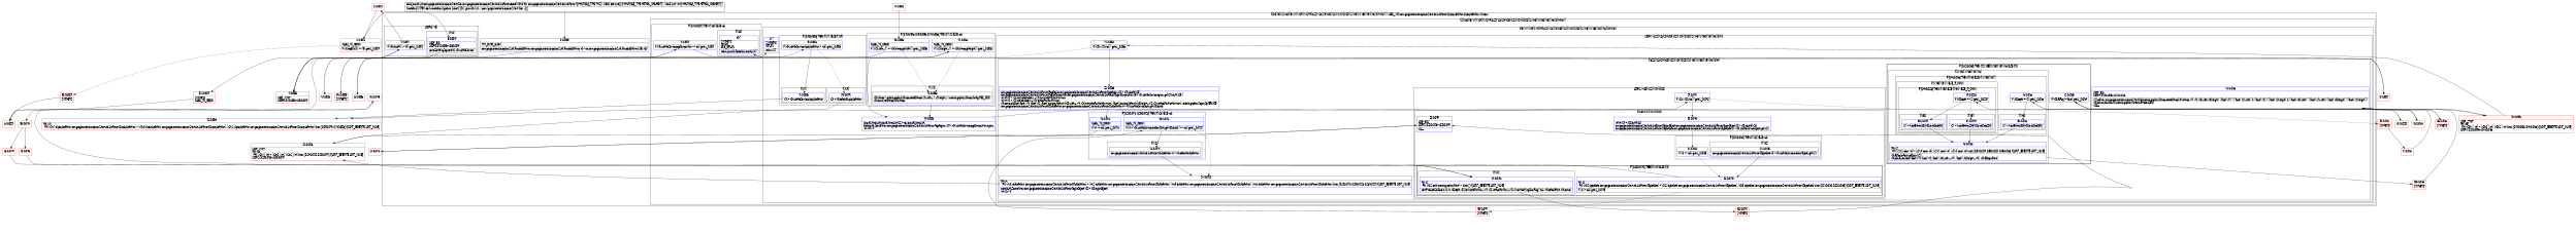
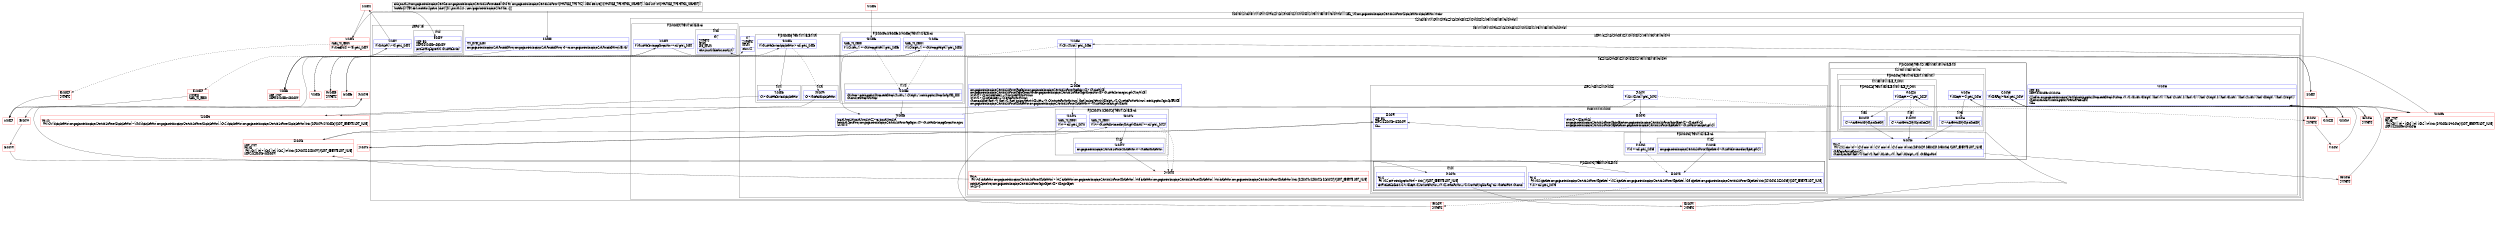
  digraph {
    fontname="Patrick Hand"
    node [color=blue fontname="Patrick Hand" shape=record]
    edge [fontname="Patrick Hand"]
    n1 [label="{5\:\ 0x001f|LOOP_END\lLOOP:0: B:1:0x000b\-\>B:5:0x001f\l|parseSubtitlingSegment(r0, r34.subtitleService)\l}"]
    n2 [label="{2\:\ 0x0011|if (r0.bitsLeft() \>= 48) goto L_0x0013\l}"]
    n3 [label="{60\:\ ?|SYNTHETIC\lRETURN\lORIG_RETURN\l|return java.util.Collections.emptyList()\l}"]
    n4 [label="{7\:\ 0x002f|if (r34.subtitleService.pageComposition == null) goto L_0x0031\l}"]
    n5 [label="{11\:\ 0x003e|r24 = r34.subtitleService.displayDefinition\l}"]
    n6 [label="{39\:\ 0x0194|r24 = r34.defaultDisplayDefinition\l}"]
    n7 [label="{10\:\ 0x003c|if (r34.subtitleService.displayDefinition != null) goto L_0x003e\l}"]
    n8 [label="{18\:\ 0x006c|r34.bitmap = android.graphics.Bitmap.createBitmap(r24.width + 1, r24.height + 1, android.graphics.Bitmap.Config.ARGB_8888)\lr34.canvas.setBitmap(r34.bitmap)\l}"]
    n9 [label="{15\:\ 0x005a|ADDED_TO_REGION\l|if ((r24.width + 1) == r34.bitmap.getWidth()) goto L_0x005c\l}"]
    n10 [label="{17\:\ 0x006a|ADDED_TO_REGION\l|if ((r24.height + 1) == r34.bitmap.getHeight()) goto L_0x008d\l}"]
    n11 [label="{32\:\ 0x0165|com.google.android.exoplayer2.text.dvb.DvbParser$ObjectData r3 = r34.subtitleService.ancillaryObjects.get(r27)\l}"]
    n12 [label="{31\:\ 0x0163|if (r3 == null) goto L_0x0165\l}"]
    n13 [label="{37\:\ 0x017a|PHI: r8 \l  PHI: (r8v2 'paint' android.graphics.Paint) =  binds: [] A[DONT_GENERATE, DONT_INLINE]\l|paintPixelDataSubBlocks(r3, r4, r30.depth, r32.horizontalPosition + r17, r32.verticalPosition + r18, r3.nonModifyingColorFlag ? null : r34.defaultPaint, r34.canvas)\l}"]
    n14 [label="{33\:\ 0x0173|PHI: r3 \l  PHI: (r3v3 'objectData' com.google.android.exoplayer2.text.dvb.DvbParser$ObjectData) = (r3v2 'objectData' com.google.android.exoplayer2.text.dvb.DvbParser$ObjectData), (r3v5 'objectData' com.google.android.exoplayer2.text.dvb.DvbParser$ObjectData) binds: [B:31:0x0163, B:32:0x0165] A[DONT_GENERATE, DONT_INLINE]\l|if (r3 != null) goto L_0x0175\l}"]
    n15 [label="{30\:\ 0x0143|int int r27 = r33.keyAt(r26)\lcom.google.android.exoplayer2.text.dvb.DvbParser$RegionObject com.google.android.exoplayer2.text.dvb.DvbParser.RegionObject r32 = r33.valueAt(r26)\lcom.google.android.exoplayer2.text.dvb.DvbParser$ObjectData com.google.android.exoplayer2.text.dvb.DvbParser.ObjectData r3 = r34.subtitleService.objects.get(r27)\l}"]
    n16 [label="{38\:\ 0x0191|LOOP_END\lLOOP:2: B:28:0x013b\-\>B:38:0x0191\l|r26++\l}"]
    n17 [label="{29\:\ 0x0141|if (r26 \< r33.size()) goto L_0x0143\l}"]
    n18 [label="{26\:\ 0x012f|com.google.android.exoplayer2.text.dvb.DvbParser$ClutDefinition r4 = r34.defaultClutDefinition\l}"]
    n19 [label="{23\:\ 0x011b|ADDED_TO_REGION\l|if (r4 == null) goto L_0x011d\l}"]
    n20 [label="{25\:\ 0x012d|ADDED_TO_REGION\l|if ((r4 = r34.subtitleService.ancillaryCluts.get(r30.clutId)) == null) goto L_0x012f\l}"]
    n21 [label="{45\:\ 0x01ae|r21 = r4.clutEntries8Bit[r30.pixelCode8Bit]\l}"]
    n22 [label="{50\:\ 0x023f|r21 = r4.clutEntries4Bit[r30.pixelCode4Bit]\l}"]
    n23 [label="{51\:\ 0x0249|r21 = r4.clutEntries2Bit[r30.pixelCode2Bit]\l}"]
    n24 [label="{49\:\ 0x023d|if (r30.depth == 2) goto L_0x023f\l}"]
    n25 [label="{44\:\ 0x01ac|if (r30.depth == 3) goto L_0x01ae\l}"]
    n26 [label="{46\:\ 0x01b6|PHI: r21 \l  PHI: (r21v2 'color' int) = (r21v0 'color' int), (r21v1 'color' int), (r21v3 'color' int) binds: [B:51:0x0249, B:50:0x023f, B:45:0x01ae] A[DONT_GENERATE, DONT_INLINE]\l|r34.fillRegionPaint.setColor(r21)\lr34.canvas.drawRect((float) r17, (float) r18, (float) (r30.width + r17), (float) (r30.height + r18), r34.fillRegionPaint)\l}"]
    n27 [label="{42\:\ 0x01a5|if (r30.fillFlag != false) goto L_0x01a7\l}"]
    n28 [label="{22\:\ 0x00a6|com.google.android.exoplayer2.text.dvb.DvbParser$PageRegion com.google.android.exoplayer2.text.dvb.DvbParser.PageRegion r28 = r29.valueAt(r25)\lcom.google.android.exoplayer2.text.dvb.DvbParser$RegionComposition com.google.android.exoplayer2.text.dvb.DvbParser.RegionComposition r30 = r34.subtitleService.regions.get(r29.keyAt(r25))\lint int r17 = r28.horizontalAddress + r24.horizontalPositionMinimum\lint int r18 = r28.verticalAddress + r24.verticalPositionMinimum\lr34.canvas.clipRect((float) r17, (float) r18, (float) java.lang.Math.min(r30.width + r17, r24.horizontalPositionMaximum), (float) java.lang.Math.min(r30.height + r18, r24.verticalPositionMaximum), android.graphics.Region.Op.REPLACE)\lcom.google.android.exoplayer2.text.dvb.DvbParser$ClutDefinition com.google.android.exoplayer2.text.dvb.DvbParser.ClutDefinition r4 = r34.subtitleService.cluts.get(r30.clutId)\l}"]
-   n29 [label="{27\:\ 0x0133|PHI: r4 \l  PHI: (r4v3 'clutDefinition' com.google.android.exoplayer2.text.dvb.DvbParser$ClutDefinition) = (r4v2 'clutDefinition' com.google.android.exoplayer2.text.dvb.DvbParser$ClutDefinition), (r4v5 'clutDefinition' com.google.android.exoplayer2.text.dvb.DvbParser$ClutDefinition), (r4v6 'clutDefinition' com.google.android.exoplayer2.text.dvb.DvbParser$ClutDefinition) binds: [B:23:0x011b, B:25:0x012d, B:26:0x012f] A[DONT_GENERATE, DONT_INLINE]\l|android.util.SparseArray\<com.google.android.exoplayer2.text.dvb.DvbParser.RegionObject\> r33 = r30.regionObjects\lint r26 = 0\l}"]
+   n29 [color=red label="{27\:\ 0x0133|PHI: r4 \l  PHI: (r4v3 'clutDefinition' com.google.android.exoplayer2.text.dvb.DvbParser$ClutDefinition) = (r4v2 'clutDefinition' com.google.android.exoplayer2.text.dvb.DvbParser$ClutDefinition), (r4v5 'clutDefinition' com.google.android.exoplayer2.text.dvb.DvbParser$ClutDefinition), (r4v6 'clutDefinition' com.google.android.exoplayer2.text.dvb.DvbParser$ClutDefinition) binds: [B:23:0x011b, B:25:0x012d, B:26:0x012f] A[DONT_GENERATE, DONT_INLINE]\l|android.util.SparseArray\<com.google.android.exoplayer2.text.dvb.DvbParser.RegionObject\> r33 = r30.regionObjects\lint r26 = 0\l}"]
    n30 [label="{47\:\ 0x01de|LOOP_END\lLOOP:1: B:20:0x009e\-\>B:47:0x01de\l|r22.add(new com.google.android.exoplayer2.text.Cue(android.graphics.Bitmap.createBitmap(r34.bitmap, r17, r18, r30.width, r30.height), ((float) r17) \/ ((float) r24.width), 0, ((float) r18) \/ ((float) r24.height), 0, ((float) r30.width) \/ ((float) r24.width), ((float) r30.height) \/ ((float) r24.height)))\lr34.canvas.drawColor(0, android.graphics.PorterDuff.Mode.CLEAR)\lr25++\l}"]
    n31 [label="{21\:\ 0x00a4|if (r25 \< r29.size()) goto L_0x00a6\l}"]
    n32 [label="{19\:\ 0x008d|java.util.ArrayList java.util.ArrayList r22 = new java.util.ArrayList()\landroid.util.SparseArray\<com.google.android.exoplayer2.text.dvb.DvbParser.PageRegion\> r29 = r34.subtitleService.pageComposition.regions\lint r25 = 0\l}"]
    n33 [label="{61\:\ ?|SYNTHETIC\lRETURN\l|return r22\l}"]
    n34 [label="{0\:\ 0x0000|MTH_ENTER_BLOCK\l|com.google.android.exoplayer2.util.ParsableBitArray com.google.android.exoplayer2.util.ParsableBitArray r0 = new com.google.android.exoplayer2.util.ParsableBitArray(r35, r36)\l}"]
    n35 [color=red label="{1\:\ 0x000b|LOOP_START\lLOOP:0: B:1:0x000b\-\>B:5:0x001f\l}"]
    n36 [color=red label="{3\:\ 0x0013}"]
    n37 [color=red label="{52\:\ 0x0029|SYNTHETIC\lADDED_TO_REGION\l}"]
    n38 [color=red label="{8\:\ 0x0031}"]
    n39 [color=red label="{9\:\ 0x0036}"]
    n40 [color=red label="{12\:\ 0x0046|PHI: r24 \l  PHI: (r24v1 'displayDefinition' com.google.android.exoplayer2.text.dvb.DvbParser$DisplayDefinition) = (r24v0 'displayDefinition' com.google.android.exoplayer2.text.dvb.DvbParser$DisplayDefinition), (r24v2 'displayDefinition' com.google.android.exoplayer2.text.dvb.DvbParser$DisplayDefinition) binds: [B:39:0x0194, B:11:0x003e] A[DONT_GENERATE, DONT_INLINE]\l}"]
    n41 [color=red label="{16\:\ 0x005c}"]
    n42 [color=red label="{58\:\ 0x0191|SYNTHETIC\l}"]
    n43 [color=red label="{34\:\ 0x0175}"]
    n44 [color=red label="{59\:\ 0x0191|SYNTHETIC\l}"]
    n45 [color=red label="{28\:\ 0x013b|LOOP_START\lPHI: r26 \l  PHI: (r26v1 'j' int) = (r26v0 'j' int), (r26v2 'j' int) binds: [B:27:0x0133, B:38:0x0191] A[DONT_GENERATE, DONT_INLINE]\lLOOP:2: B:28:0x013b\-\>B:38:0x0191\l}"]
    n46 [color=red label="{57\:\ 0x01a1|SYNTHETIC\l}"]
    n47 [color=red label="{24\:\ 0x011d}"]
    n48 [color=red label="{48\:\ 0x0238}"]
    n49 [color=red label="{55\:\ 0x01de|SYNTHETIC\l}"]
    n50 [color=red label="{43\:\ 0x01a7}"]
    n51 [color=red label="{56\:\ 0x01de|SYNTHETIC\l}"]
    n52 [color=red label="{20\:\ 0x009e|LOOP_START\lPHI: r25 \l  PHI: (r25v1 'i' int) = (r25v0 'i' int), (r25v2 'i' int) binds: [B:19:0x008d, B:47:0x01de] A[DONT_GENERATE, DONT_INLINE]\lLOOP:1: B:20:0x009e\-\>B:47:0x01de\l}"]
    n53 [color=red label="{54\:\ 0x0035|SYNTHETIC\l}"]
    n54 [color=red label="{4\:\ 0x001d|ADDED_TO_REGION\l|if (r0.readBits(8) == 15) goto L_0x001f\l}"]
    n55 [color=red label="{6\:\ 0x0029}"]
    n56 [color=red label="{14\:\ 0x004c}"]
    n57 [color=red label="{41\:\ 0x01a1}"]
    n58 [color=red label="{35\:\ 0x0177}"]
    n59 [color=red label="{53\:\ 0x0029|SYNTHETIC\l}"]
    n60 [color=red label="{36\:\ 0x0179}"]
-   n61 [color=red label="{40\:\ 0x019c}"]
    n62 [label="{public java.util.List\<com.google.android.exoplayer2.text.Cue\> com.google.android.exoplayer2.text.dvb.DvbParser.decode((r34v0 'this' com.google.android.exoplayer2.text.dvb.DvbParser A[IMMUTABLE_TYPE, THIS]), (r35v0 'data' byte[] A[IMMUTABLE_TYPE, METHOD_ARGUMENT]), (r36v0 'limit' int A[IMMUTABLE_TYPE, METHOD_ARGUMENT]))  | Annotation[SYSTEM, dalvik.annotation.Signature, \{value=[([BI), Ljava\/util\/List, \<, Lcom\/google\/android\/exoplayer2\/text\/Cue;, \>;]\}]\l}" color=""]
    subgraph cluster_1 {
      label="R(3:0|(1:5)|(2:(1:60)|(5:(1:11)(1:39)|(1:18)|19|(6:22|(1:26)|27|(4:30|(1:32)|(1:37)(0)|38)|(2:(1:45)(1:(1:50)(1:51))|46)(0)|47)|61))) | DECL_VAR: com.google.android.exoplayer2.text.dvb.DvbParser$DisplayDefinition displayDefinition, int color\l"
      n34
      subgraph cluster_2 {
        label="LOOP:0: (1:5)"
        n2
        subgraph cluster_3 {
          label="R(1:5)"
          n1
        }
      }
      subgraph cluster_4 {
        label="R(2:(1:60)|(5:(1:11)(1:39)|(1:18)|19|(6:22|(1:26)|27|(4:30|(1:32)|(1:37)(0)|38)|(2:(1:45)(1:(1:50)(1:51))|46)(0)|47)|61))"
        subgraph cluster_5 {
          label="IF [B:7:0x002f] THEN: R(1:60) ELSE: null"
          n4
          subgraph cluster_6 {
            label="R(1:60)"
            n3
          }
        }
        subgraph cluster_7 {
          label="R(5:(1:11)(1:39)|(1:18)|19|(6:22|(1:26)|27|(4:30|(1:32)|(1:37)(0)|38)|(2:(1:45)(1:(1:50)(1:51))|46)(0)|47)|61)"
          n32
          n33
          subgraph cluster_8 {
            label="IF [B:10:0x003c] THEN: R(1:11) ELSE: R(1:39)"
            n7
            subgraph cluster_9 {
              label="R(1:11)"
              n5
            }
            subgraph cluster_10 {
              label="R(1:39)"
              n6
            }
          }
          subgraph cluster_11 {
            label="IF [B:13:0x004a, B:15:0x005a, B:17:0x006a] THEN: R(1:18) ELSE: null"
            n9
            n10
            subgraph cluster_12 {
              label="R(1:18)"
              n8
            }
          }
          subgraph cluster_13 {
            label="LOOP:1: (6:22|(1:26)|27|(4:30|(1:32)|(1:37)(0)|38)|(2:(1:45)(1:(1:50)(1:51))|46)(0)|47)"
            n31
            subgraph cluster_14 {
              label="R(6:22|(1:26)|27|(4:30|(1:32)|(1:37)(0)|38)|(2:(1:45)(1:(1:50)(1:51))|46)(0)|47)"
              n28
              n29
              n30
              subgraph cluster_15 {
                label="LOOP:2: (4:30|(1:32)|(1:37)(0)|38)"
                n17
                subgraph cluster_16 {
                  label="R(4:30|(1:32)|(1:37)(0)|38)"
                  n15
                  n16
                  subgraph cluster_17 {
                    label="IF [B:31:0x0163] THEN: R(1:32) ELSE: null"
                    n12
                    subgraph cluster_18 {
                      label="R(1:32)"
                      n11
                    }
                  }
                  subgraph cluster_19 {
                    label="IF [B:33:0x0173] THEN: R(1:37) ELSE: R(0)"
                    n14
                    subgraph cluster_20 {
                      label="R(1:37)"
                      n13
                    }
                    subgraph cluster_21 {
                      label="R(0)"
                    }
                  }
                }
              }
              subgraph cluster_22 {
                label="IF [B:23:0x011b, B:25:0x012d] THEN: R(1:26) ELSE: null"
                n19
                n20
                subgraph cluster_23 {
                  label="R(1:26)"
                  n18
                }
              }
              subgraph cluster_24 {
                label="IF [B:42:0x01a5] THEN: R(2:(1:45)(1:(1:50)(1:51))|46) ELSE: R(0)"
                n27
                subgraph cluster_25 {
                  label="R(2:(1:45)(1:(1:50)(1:51))|46)"
                  n26
                  subgraph cluster_26 {
                    label="IF [B:44:0x01ac] THEN: R(1:45) ELSE: R(1:(1:50)(1:51))"
                    n25
                    subgraph cluster_27 {
                      label="R(1:45)"
                      n21
                    }
                    subgraph cluster_28 {
                      label="R(1:(1:50)(1:51)) | ELSE_IF_CHAIN\l"
                      subgraph cluster_29 {
                        label="IF [B:49:0x023d] THEN: R(1:50) ELSE: R(1:51) | ELSE_IF_CHAIN\l"
                        n24
                        subgraph cluster_30 {
                          label="R(1:50)"
                          n22
                        }
                        subgraph cluster_31 {
                          label="R(1:51)"
                          n23
                        }
                      }
                    }
                  }
                }
                subgraph cluster_32 {
                  label="R(0)"
                }
              }
            }
          }
        }
      }
    }
    n1 -> n35
    n2 -> n36
-   n2 -> n37 [style=solid]
+   n2 -> n37 [style=dashed]
    n4 -> n38
    n4 -> n39 [style=dashed]
    n5 -> n40
    n6 -> n40
    n7 -> n5
    n7 -> n6 [style=dashed]
    n8 -> n32
    n9 -> n8 [style=dashed]
    n9 -> n41
    n10 -> n8 [style=dashed]
    n10 -> n32
    n11 -> n14
    n12 -> n14 [style=dashed]
    n13 -> n42
    n14 -> n43
    n14 -> n44 [style=dashed]
    n15 -> n12
    n16 -> n45
    n17 -> n15
    n17 -> n46 [style=dashed]
    n18 -> n29
+   n19 -> n29 [style=dashed]
    n19 -> n47
    n20 -> n18
    n20 -> n29 [style=dashed]
    n21 -> n26
    n22 -> n26
    n23 -> n26
    n24 -> n22
    n24 -> n23 [style=dashed]
    n25 -> n21
    n25 -> n48 [style=dashed]
    n26 -> n49
    n27 -> n50
    n27 -> n51 [style=dashed]
    n28 -> n19
    n29 -> n45
    n30 -> n52
    n31 -> n28
    n31 -> n53 [style=dashed]
    n32 -> n52
    n34 -> n35
    n35 -> n2
    n36 -> n54
    n37 -> n55
    n38 -> n3
    n39 -> n7
    n41 -> n10
    n42 -> n16
    n43 -> n58
    n44 -> n16
    n45 -> n17
    n46 -> n57
    n47 -> n20
    n48 -> n24
    n49 -> n30
    n50 -> n25
    n51 -> n30
    n52 -> n31
    n53 -> n33
    n54 -> n1
    n54 -> n59 [style=dashed]
    n55 -> n4
    n56 -> n9
    n57 -> n27
    n58 -> n60
-   n58 -> n61
    n59 -> n55
    n60 -> n13
-   n61 -> n13
    n62 -> n34
  }
